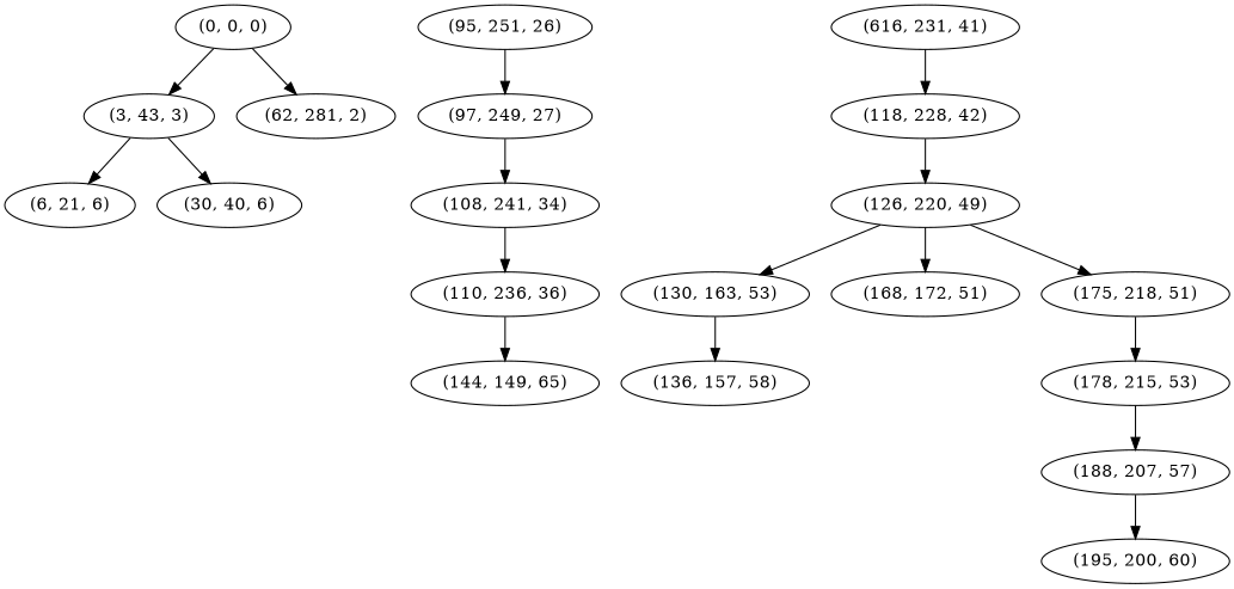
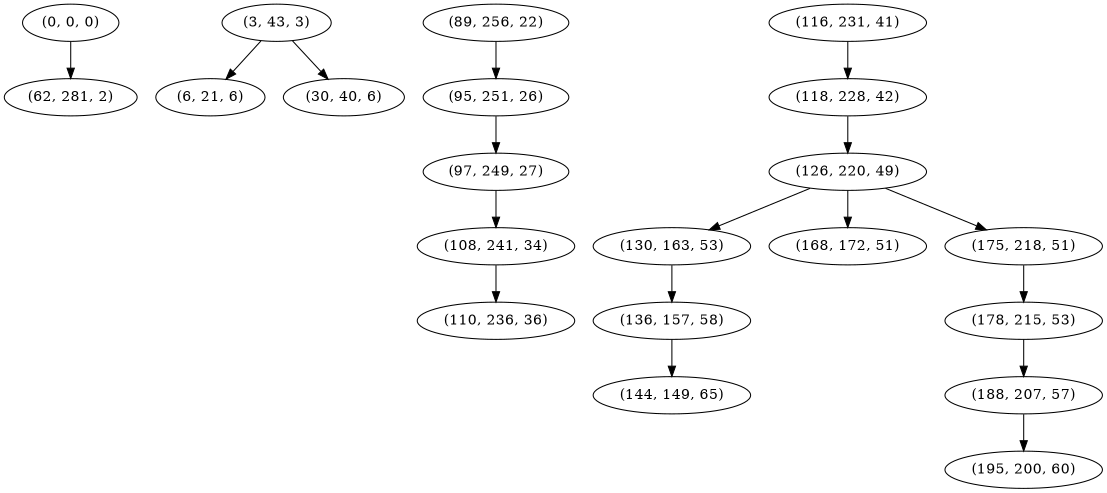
  digraph {
    "(0, 0, 0)"
    "(3, 43, 3)"
    "(62, 281, 2)"
    "(6, 21, 6)"
    "(30, 40, 6)"
+   "(89, 256, 22)"
    "(95, 251, 26)"
    "(97, 249, 27)"
    "(108, 241, 34)"
    "(110, 236, 36)"
-   "(116, 231, 41)" [label="(616, 231, 41)"]
+   "(116, 231, 41)"
    "(118, 228, 42)"
    "(126, 220, 49)"
    "(130, 163, 53)"
    "(168, 172, 51)"
    "(175, 218, 51)"
    "(136, 157, 58)"
    "(178, 215, 53)"
    "(144, 149, 65)"
    "(188, 207, 57)"
    "(195, 200, 60)"
-   "(0, 0, 0)" -> "(3, 43, 3)"
    "(0, 0, 0)" -> "(62, 281, 2)"
    "(3, 43, 3)" -> "(6, 21, 6)"
    "(3, 43, 3)" -> "(30, 40, 6)"
+   "(89, 256, 22)" -> "(95, 251, 26)"
    "(95, 251, 26)" -> "(97, 249, 27)"
    "(97, 249, 27)" -> "(108, 241, 34)"
    "(108, 241, 34)" -> "(110, 236, 36)"
    "(116, 231, 41)" -> "(118, 228, 42)"
    "(118, 228, 42)" -> "(126, 220, 49)"
    "(126, 220, 49)" -> "(130, 163, 53)"
    "(126, 220, 49)" -> "(168, 172, 51)"
    "(126, 220, 49)" -> "(175, 218, 51)"
    "(130, 163, 53)" -> "(136, 157, 58)"
    "(175, 218, 51)" -> "(178, 215, 53)"
-   "(110, 236, 36)" -> "(144, 149, 65)"
+   "(136, 157, 58)" -> "(144, 149, 65)"
    "(178, 215, 53)" -> "(188, 207, 57)"
    "(188, 207, 57)" -> "(195, 200, 60)"
  }
